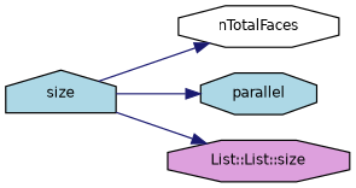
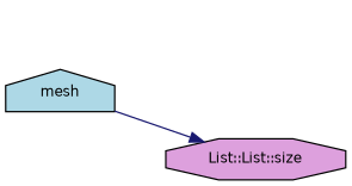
  digraph {
    rankdir=LR
    node [color=black fillcolor=lightblue fontname=Helvetica fontsize=10 shape=octagon style=filled]
    edge [color=midnightblue fontname=Helvetica fontsize=10 labelfontname=Helvetica labelfontsize=10 style=solid]
-   n1 [fontcolor=black height=0.2 label=size shape=house width=0.4]
-   n2 [fillcolor=white height=0.2 label=nTotalFaces width=0.4]
-   n3 [height=0.2 label=parallel width=0.4]
+   n1 [fontcolor=black height=0.2 label=mesh shape=house width=0.4]
    n4 [fillcolor=plum height=0.2 label="List::List::size" width=0.4]
-   n1 -> n2
-   n1 -> n3
    n1 -> n4
  }
